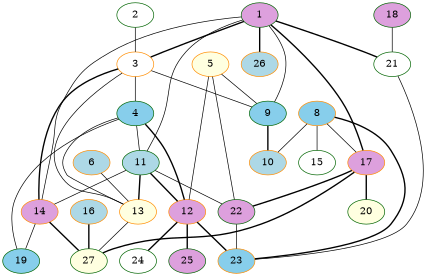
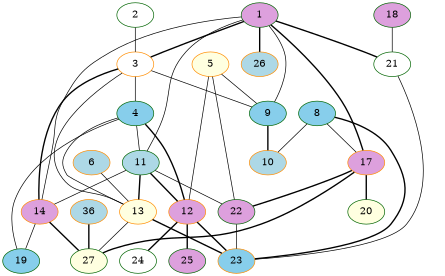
  graph {
    node [color=darkgreen fillcolor=plum style=filled]
    edge [style=solid weight=1.0]
    3 [color=darkorange fillcolor=white]
    1
    9 [fillcolor=skyblue]
    11 [fillcolor=lightblue]
    14 [color=darkorange]
    17 [color=darkorange]
    21 [fillcolor=white]
    26 [color=darkorange fillcolor=lightblue]
    4 [fillcolor=skyblue]
    13 [color=darkorange fillcolor=lightyellow]
    10 [color=darkorange fillcolor=lightblue]
    12 [color=darkorange]
    22
    19 [fillcolor=skyblue]
    27 [fillcolor=lightyellow]
    20 [fillcolor=lightyellow]
    23 [color=darkorange fillcolor=skyblue]
    2 [fillcolor=white]
    24 [fillcolor=white]
    25
    5 [color=darkorange fillcolor=lightyellow]
    6 [color=darkorange fillcolor=lightblue]
-   8 [color=darkorange fillcolor=skyblue]
-   15 [fillcolor=white]
-   16 [color=darkorange fillcolor=lightblue]
+   8 [fillcolor=skyblue]
+   16 [color=darkorange fillcolor=lightblue label=36]
    18
    3 -- 9
    3 -- 14 [style=bold]
    3 -- 4
    3 -- 13
    1 -- 3 [style=bold weight=2.0]
    1 -- 9
    1 -- 11
    1 -- 14
    1 -- 17 [style=bold]
    1 -- 21 [style=bold weight=2.0]
    1 -- 26 [style=bold]
    9 -- 10 [style=bold]
    11 -- 14
    11 -- 13 [style=bold]
    11 -- 12 [style=bold]
    11 -- 22
    14 -- 19
    14 -- 27 [style=bold]
    17 -- 22 [style=bold]
    17 -- 27 [style=bold]
    17 -- 20 [style=bold]
    21 -- 23
    4 -- 11
    4 -- 13
    4 -- 12 [style=bold]
    4 -- 19
    13 -- 27 [weight=2.0]
+   13 -- 23 [style=bold weight=2.0]
    12 -- 23 [style=bold]
    12 -- 24 [style=bold]
    12 -- 25 [style=bold]
    22 -- 23
    2 -- 3 [weight=2.0]
    5 -- 9
    5 -- 12
    5 -- 22
    6 -- 13
    8 -- 17
    8 -- 10
    8 -- 23 [style=bold]
-   8 -- 15
    16 -- 27 [style=bold]
    18 -- 21
  }
